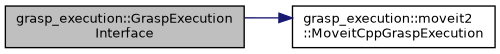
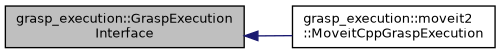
  digraph {
    rankdir=LR
    node [color=black fontname=Helvetica fontsize=10 shape=record style=filled]
    n1 [fillcolor=grey75 fontcolor=black height=0.2 label="grasp_execution::GraspExecution\lInterface" width=0.4]
    n2 [fillcolor=white height=0.2 label="grasp_execution::moveit2\l::MoveitCppGraspExecution" width=0.4]
-   n2 -> n1 [color=midnightblue dir=back fontname=Helvetica fontsize=10 labelfontname=Helvetica labelfontsize=10 style=solid]
+   n1 -> n2 [color=midnightblue dir=back fontname=Helvetica fontsize=10 labelfontname=Helvetica labelfontsize=10 style=solid]
  }
